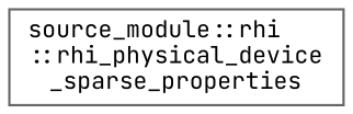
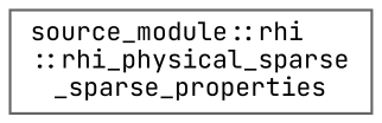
  digraph {
    rankdir=LR
    fontname="JetBrains Mono"
-   n1 [color=grey40 fillcolor=white fontname="JetBrains Mono" fontsize=10 height=0.2 label="source_module::rhi\l::rhi_physical_device\l_sparse_properties" shape=box style=filled width=0.4]
+   n1 [color=grey40 fillcolor=white fontname="JetBrains Mono" fontsize=10 height=0.2 label="source_module::rhi\l::rhi_physical_sparse\l_sparse_properties" shape=box style=filled width=0.4]
  }
